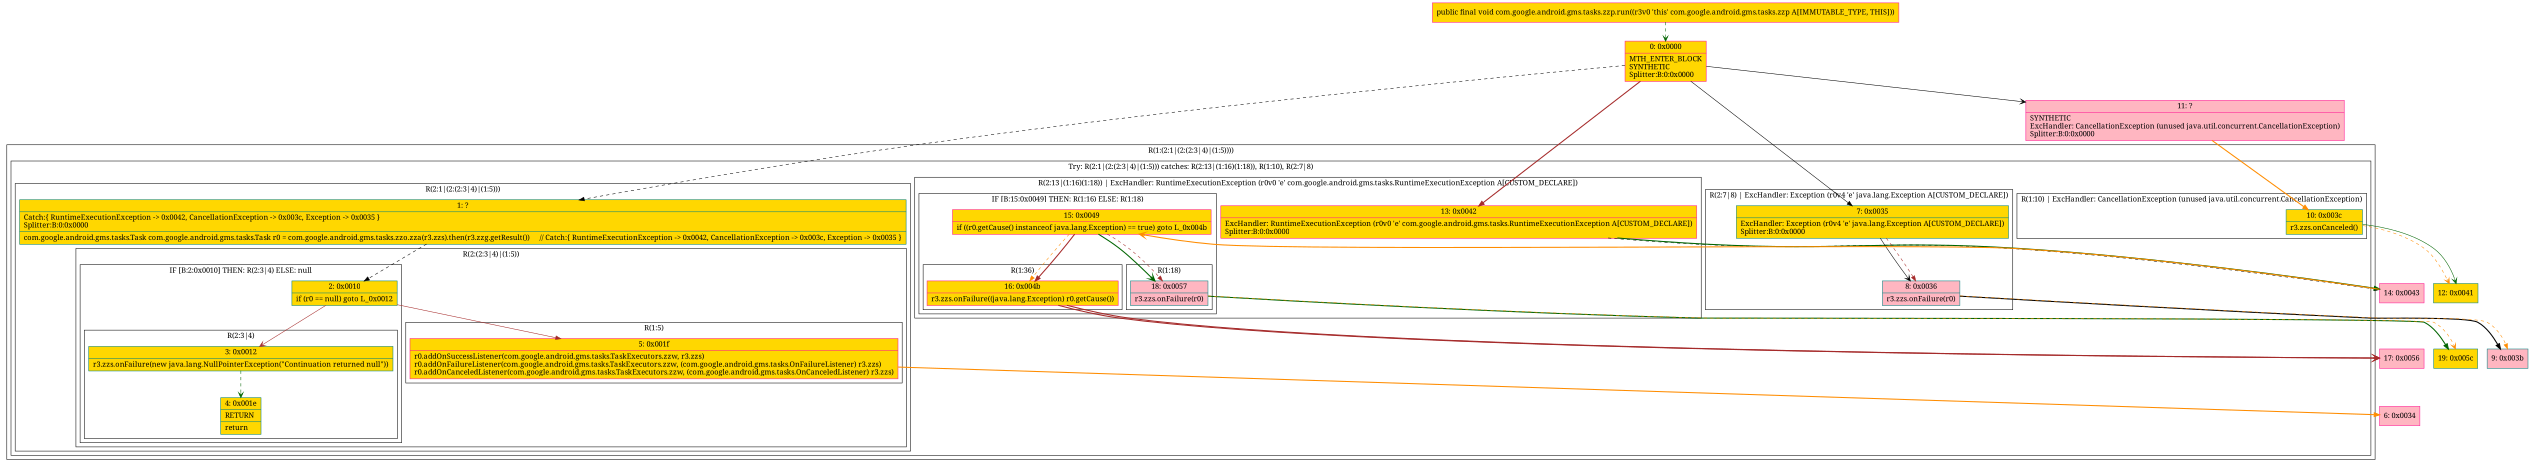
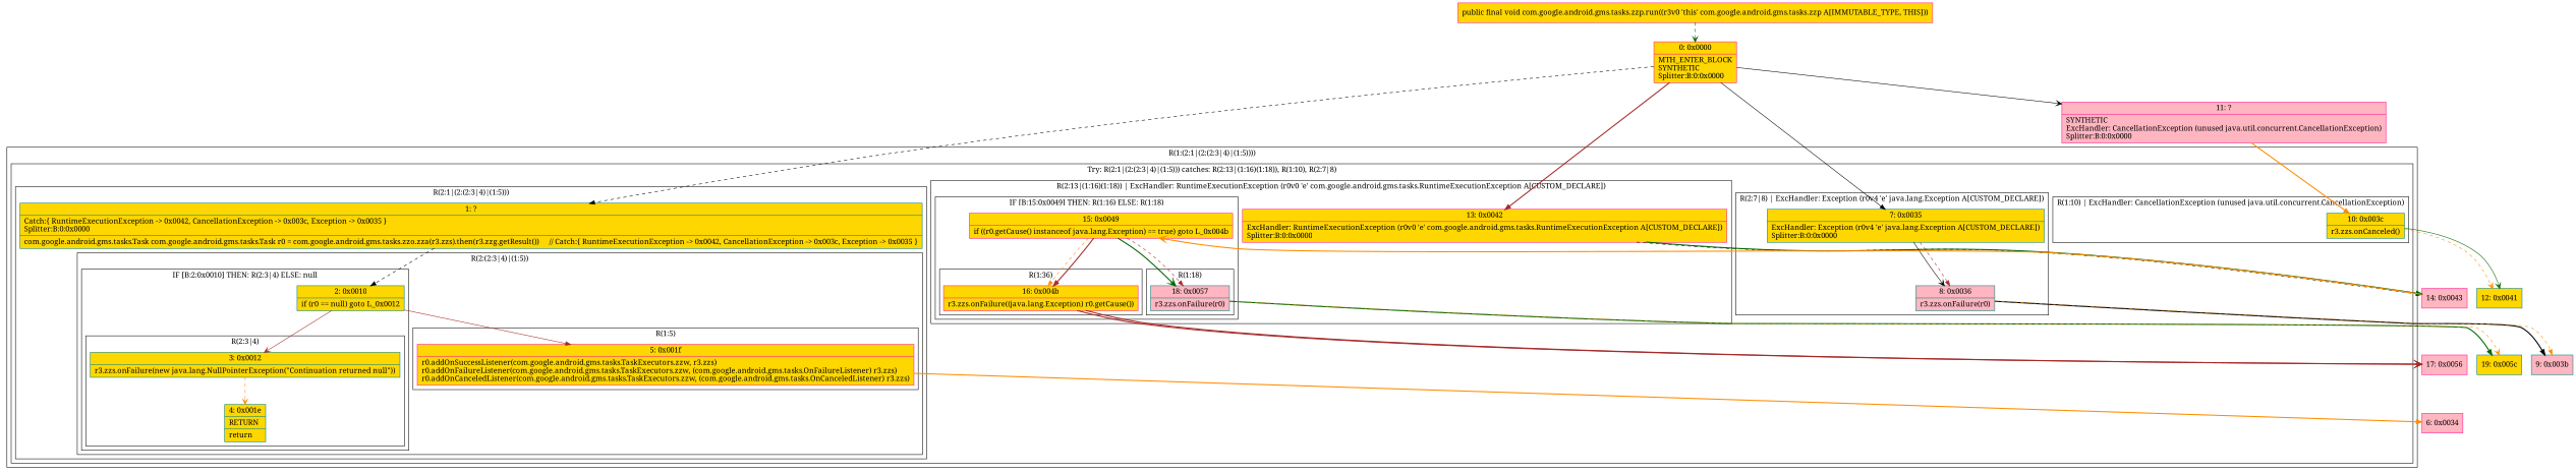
  digraph {
    fontname="Noto Serif"
    node [color=teal fillcolor=gold fontname="Noto Serif" shape=record style=filled]
    edge [arrowhead=normal color=brown fontname="Noto Serif" style=dashed]
    n1 [label="{3\:\ 0x0012|r3.zzs.onFailure(new java.lang.NullPointerException(\"Continuation returned null\"))\l}"]
    n2 [label="{4\:\ 0x001e|RETURN\l|return\l}"]
    n3 [label="{2\:\ 0x0010|if (r0 == null) goto L_0x0012\l}"]
    n4 [color=deeppink label="{5\:\ 0x001f|r0.addOnSuccessListener(com.google.android.gms.tasks.TaskExecutors.zzw, r3.zzs)\lr0.addOnFailureListener(com.google.android.gms.tasks.TaskExecutors.zzw, (com.google.android.gms.tasks.OnFailureListener) r3.zzs)\lr0.addOnCanceledListener(com.google.android.gms.tasks.TaskExecutors.zzw, (com.google.android.gms.tasks.OnCanceledListener) r3.zzs)\l}"]
    n5 [label="{1\:\ ?|Catch:\{ RuntimeExecutionException \-\> 0x0042, CancellationException \-\> 0x003c, Exception \-\> 0x0035 \}\lSplitter:B:0:0x0000\l|com.google.android.gms.tasks.Task com.google.android.gms.tasks.Task r0 = com.google.android.gms.tasks.zzo.zza(r3.zzs).then(r3.zzg.getResult())     \/\/ Catch:\{ RuntimeExecutionException \-\> 0x0042, CancellationException \-\> 0x003c, Exception \-\> 0x0035 \}\l}"]
    n6 [color=deeppink label="{16\:\ 0x004b|r3.zzs.onFailure((java.lang.Exception) r0.getCause())\l}"]
    n7 [fillcolor=lightpink label="{18\:\ 0x0057|r3.zzs.onFailure(r0)\l}"]
    n8 [color=deeppink label="{15\:\ 0x0049|if ((r0.getCause() instanceof java.lang.Exception) == true) goto L_0x004b\l}"]
    n9 [color=deeppink label="{13\:\ 0x0042|ExcHandler: RuntimeExecutionException (r0v0 'e' com.google.android.gms.tasks.RuntimeExecutionException A[CUSTOM_DECLARE])\lSplitter:B:0:0x0000\l}"]
    n10 [label="{10\:\ 0x003c|r3.zzs.onCanceled()\l}"]
    n11 [label="{7\:\ 0x0035|ExcHandler: Exception (r0v4 'e' java.lang.Exception A[CUSTOM_DECLARE])\lSplitter:B:0:0x0000\l}"]
    n12 [fillcolor=lightpink label="{8\:\ 0x0036|r3.zzs.onFailure(r0)\l}"]
    n13 [color=deeppink fillcolor=lightpink label="{6\:\ 0x0034}"]
    n14 [color=deeppink fillcolor=lightpink label="{17\:\ 0x0056}"]
    n15 [label="{19\:\ 0x005c}"]
    n16 [color=deeppink fillcolor=lightpink label="{14\:\ 0x0043}"]
    n17 [label="{12\:\ 0x0041}"]
    n18 [fillcolor=lightpink label="{9\:\ 0x003b}"]
    n19 [color=deeppink label="{0\:\ 0x0000|MTH_ENTER_BLOCK\lSYNTHETIC\lSplitter:B:0:0x0000\l}"]
    n20 [color=deeppink fillcolor=lightpink label="{11\:\ ?|SYNTHETIC\lExcHandler: CancellationException (unused java.util.concurrent.CancellationException)\lSplitter:B:0:0x0000\l}"]
    n21 [color=deeppink label="{public final void com.google.android.gms.tasks.zzp.run((r3v0 'this' com.google.android.gms.tasks.zzp A[IMMUTABLE_TYPE, THIS])) }"]
    subgraph cluster_1 {
      label="R(1:(2:1|(2:(2:3|4)|(1:5))))"
      subgraph cluster_2 {
        label="Try: R(2:1|(2:(2:3|4)|(1:5))) catches: R(2:13|(1:16)(1:18)), R(1:10), R(2:7|8)"
        subgraph cluster_3 {
          label="R(2:1|(2:(2:3|4)|(1:5)))"
          n5
          subgraph cluster_4 {
            label="R(2:(2:3|4)|(1:5))"
            subgraph cluster_5 {
              label="IF [B:2:0x0010] THEN: R(2:3|4) ELSE: null"
              n3
              subgraph cluster_6 {
                label="R(2:3|4)"
                n1
                n2
              }
            }
            subgraph cluster_7 {
              label="R(1:5)"
              n4
            }
          }
        }
        subgraph cluster_8 {
          label="R(2:13|(1:16)(1:18)) | ExcHandler: RuntimeExecutionException (r0v0 'e' com.google.android.gms.tasks.RuntimeExecutionException A[CUSTOM_DECLARE])\l"
          n9
          subgraph cluster_9 {
            label="IF [B:15:0x0049] THEN: R(1:16) ELSE: R(1:18)"
            n8
            subgraph cluster_10 {
              label="R(1:36)"
              n6
            }
            subgraph cluster_11 {
              label="R(1:18)"
              n7
            }
          }
        }
        subgraph cluster_12 {
          label="R(1:10) | ExcHandler: CancellationException (unused java.util.concurrent.CancellationException)\l"
          n10
        }
        subgraph cluster_13 {
          label="R(2:7|8) | ExcHandler: Exception (r0v4 'e' java.lang.Exception A[CUSTOM_DECLARE])\l"
          n11
          n12
        }
      }
    }
    subgraph cluster_14 {
      label="R(2:13|(1:16)(1:18)) | ExcHandler: RuntimeExecutionException (r0v0 'e' com.google.android.gms.tasks.RuntimeExecutionException A[CUSTOM_DECLARE])\l"
      subgraph cluster_15 {
        label="IF [B:15:0x0049] THEN: R(1:16) ELSE: R(1:18)"
        subgraph cluster_16 {
          label="R(1:16)"
        }
        subgraph cluster_17 {
          label="R(1:18)"
        }
      }
    }
    subgraph cluster_18 {
      label="R(1:10) | ExcHandler: CancellationException (unused java.util.concurrent.CancellationException)\l"
    }
    subgraph cluster_19 {
      label="R(2:7|8) | ExcHandler: Exception (r0v4 'e' java.lang.Exception A[CUSTOM_DECLARE])\l"
    }
-   n1 -> n2 [arrowhead=vee color=darkgreen]
+   n1 -> n2 [arrowhead=vee color=darkorange]
    n3 -> n1 [arrowhead=vee style=solid]
    n3 -> n4 [style=solid]
    n4 -> n13 [color=darkorange style=bold]
    n5 -> n3 [color=black]
    n6 -> n14 [arrowhead=vee style=bold]
    n6 -> n14 [arrowhead=vee style=bold]
    n7 -> n15 [color=darkgreen style=bold]
    n7 -> n15 [arrowhead=vee color=darkorange]
    n8 -> n6 [color=darkorange]
    n8 -> n6 [style=bold]
    n8 -> n7 [arrowhead=vee color=darkgreen style=bold]
    n8 -> n7
    n9 -> n16 [color=black]
    n9 -> n16 [color=darkgreen style=bold]
    n10 -> n17 [arrowhead=vee color=darkorange]
    n10 -> n17 [arrowhead=vee color=darkgreen style=solid]
    n11 -> n12 [arrowhead=vee color=black style=solid]
    n11 -> n12
    n12 -> n18 [color=black style=bold]
    n12 -> n18 [color=darkorange]
    n16 -> n8 [arrowhead=vee color=darkorange style=bold]
    n19 -> n5 [color=black]
    n19 -> n9 [style=bold]
    n19 -> n11 [color=black style=solid]
    n19 -> n20 [arrowhead=vee color=black style=solid]
    n20 -> n10 [color=darkorange style=bold]
    n21 -> n19 [arrowhead=vee color=darkgreen]
  }
